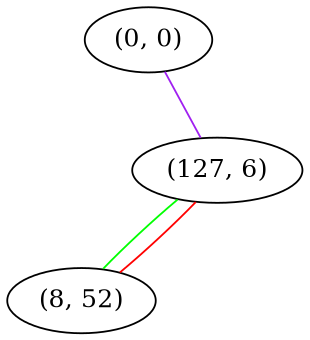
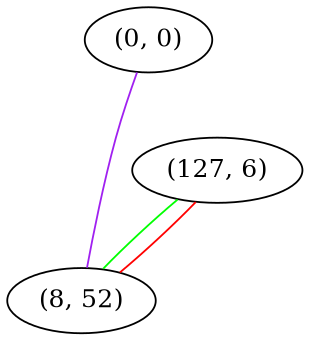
  graph {
    n1 [label="(8, 52)"]
    "(127, 6)"
    "(0, 0)"
    "(127, 6)" -- n1 [color=green weight=2]
    "(127, 6)" -- n1 [color=red weight=1]
-   "(0, 0)" -- "(127, 6)" [color=purple weight=4]
+   "(0, 0)" -- n1 [color=purple weight=4]
  }
